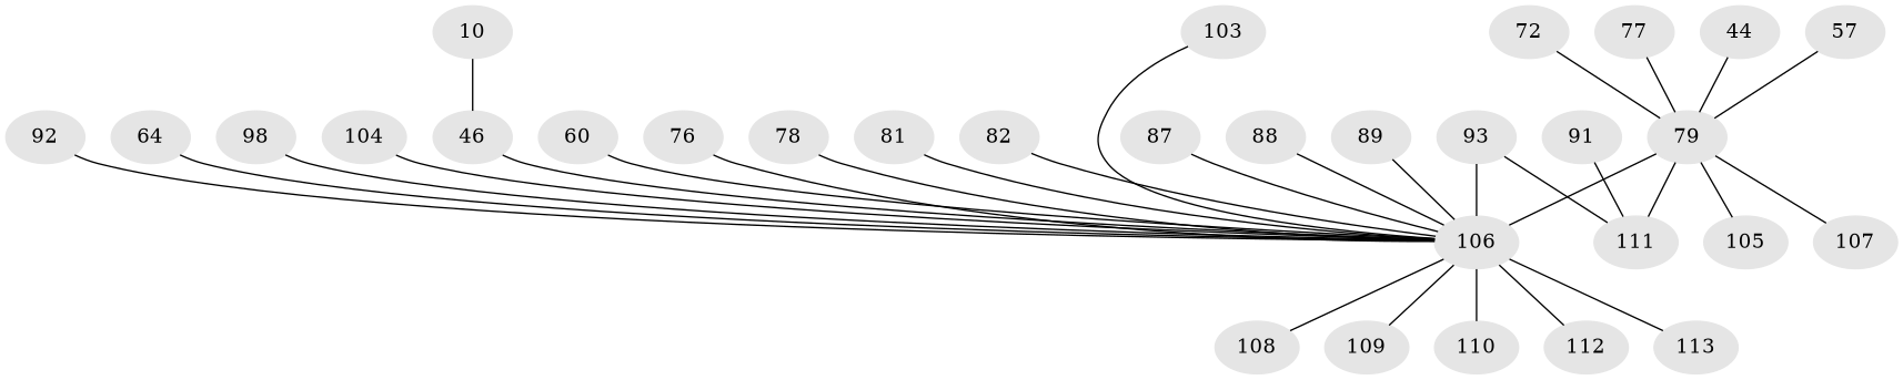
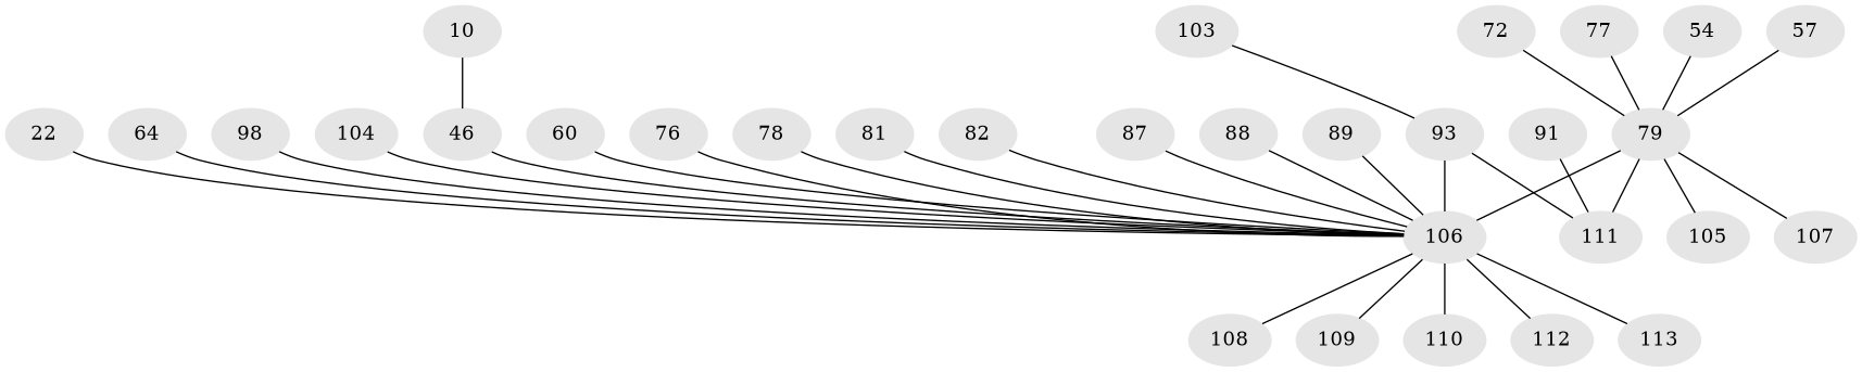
  graph {
    node [color=gray90 style=filled]
    46 [super="+6"]
    106 [super="+8+11+52+24+71+74+2+84+99+55+90+101+3+18+26+34+37+41+42+59+62"]
    10
    79 [super="+23+50"]
    105
    107
    111 [super="+95+96+97+85"]
-   44
+   44 [label=54]
    108 [super="+86"]
    109
    110
    112
    113 [super="+60"]
    57
    n15 [label=60]
    72
    76
    77
    78
    81
    82 [super="+21"]
    87
    88 [super="+49"]
    89
    91
-   92 [super="+38"]
+   92 [super="+38" label=22]
    93 [super="+22+40+47+65"]
    n28 [label=64]
    98
    103
    104
    46 -- 106 [weight=6]
    106 -- 108
    106 -- 109
    106 -- 110
    106 -- 112
    106 -- 113
    10 -- 46
    79 -- 106 [weight=23]
    79 -- 105
    79 -- 107
    79 -- 111 [weight=4]
    44 -- 79
    57 -- 79
    n15 -- 106
    72 -- 79
    76 -- 106
    77 -- 79
    78 -- 106
    81 -- 106
    82 -- 106 [weight=2]
    87 -- 106
    88 -- 106 [weight=2]
    89 -- 106
    91 -- 111
    92 -- 106 [weight=2]
    93 -- 106 [weight=2]
    93 -- 111
    n28 -- 106
    98 -- 106
-   103 -- 106
+   103 -- 93
    104 -- 106
  }
